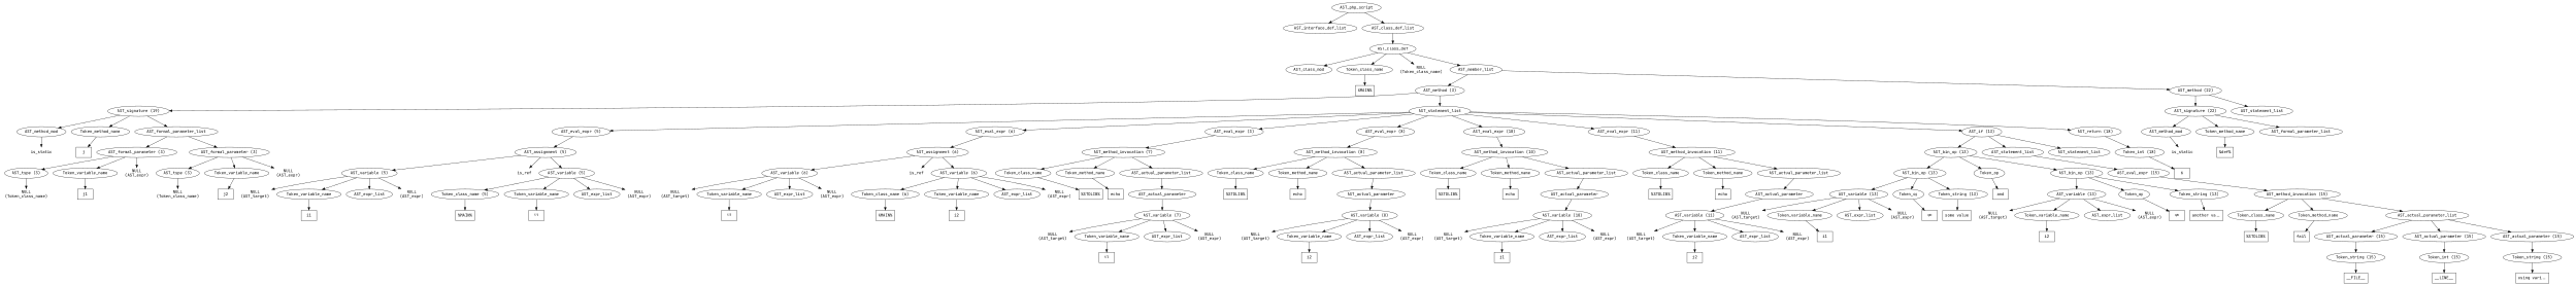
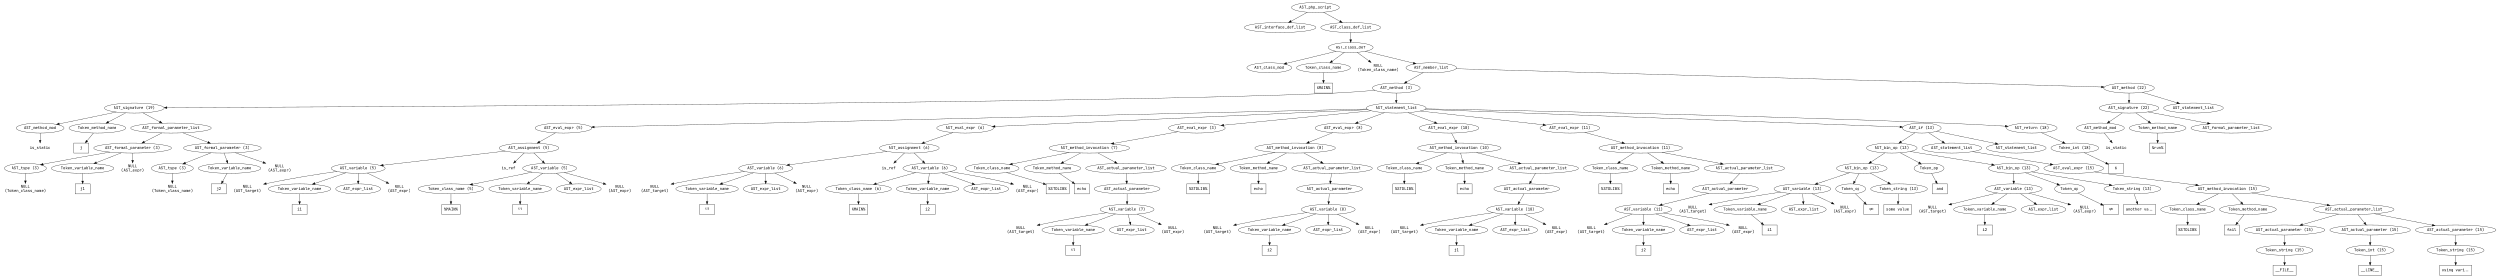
  digraph {
    fontname="JetBrains Mono"
    node [fontname="JetBrains Mono"]
    edge [fontname="JetBrains Mono"]
    n1 [label=AST_php_script]
    n2 [label=AST_interface_def_list]
    n3 [label=AST_class_def_list]
    n4 [label=AST_class_def]
    n5 [label=AST_class_mod]
    n6 [label=Token_class_name]
    n7 [label="NULL\n(Token_class_name)" shape=plaintext]
    n8 [label=AST_member_list]
    n9 [label="%MAIN%" shape=box]
    n10 [label="AST_method (3)"]
    n11 [label="AST_method (22)"]
    n12 [label="AST_signature (19)"]
    n13 [label=AST_statement_list]
    n14 [label="AST_signature (22)"]
    n15 [label=AST_statement_list]
    n16 [label=AST_method_mod]
    n17 [label=Token_method_name]
    n18 [label=AST_formal_parameter_list]
    n19 [label="AST_eval_expr (5)"]
    n20 [label="AST_eval_expr (6)"]
    n21 [label="AST_eval_expr (3)"]
    n22 [label="AST_eval_expr (8)"]
    n23 [label="AST_eval_expr (10)"]
    n24 [label="AST_eval_expr (11)"]
    n25 [label="AST_if (13)"]
    n26 [label="AST_return (18)"]
    n27 [label=is_static shape=plaintext]
    n28 [label=j shape=box]
    n29 [label="AST_formal_parameter (3)"]
    n30 [label="AST_formal_parameter (3)"]
    n31 [label="AST_type (3)"]
    n32 [label=Token_variable_name]
    n33 [label="NULL\n(AST_expr)" shape=plaintext]
    n34 [label="AST_type (3)"]
    n35 [label=Token_variable_name]
    n36 [label="NULL\n(AST_expr)" shape=plaintext]
    n37 [label="NULL\n(Token_class_name)" shape=plaintext]
    n38 [label=j1 shape=box]
    n39 [label="NULL\n(Token_class_name)" shape=plaintext]
    n40 [label=j2 shape=box]
    n41 [label="AST_assignment (5)"]
    n42 [label="AST_assignment (6)"]
    n43 [label="AST_method_invocation (7)"]
    n44 [label="AST_method_invocation (8)"]
    n45 [label="AST_method_invocation (10)"]
    n46 [label="AST_method_invocation (11)"]
    n47 [label="AST_bin_op (13)"]
    n48 [label=AST_statement_list]
    n49 [label=AST_statement_list]
    n50 [label="Token_int (18)"]
    n51 [label="AST_variable (5)"]
    n52 [label=is_ref shape=plaintext]
    n53 [label="AST_variable (5)"]
    n54 [label="NULL\n(AST_target)" shape=plaintext]
    n55 [label=Token_variable_name]
    n56 [label=AST_expr_list]
    n57 [label="NULL\n(AST_expr)" shape=plaintext]
    n58 [label="Token_class_name (5)"]
    n59 [label=Token_variable_name]
    n60 [label=AST_expr_list]
    n61 [label="NULL\n(AST_expr)" shape=plaintext]
    n62 [label=i1 shape=box]
    n63 [label="%MAIN%" shape=box]
    n64 [label=i1 shape=box]
    n65 [label="AST_variable (6)"]
    n66 [label=is_ref shape=plaintext]
    n67 [label="AST_variable (6)"]
    n68 [label="NULL\n(AST_target)" shape=plaintext]
    n69 [label=Token_variable_name]
    n70 [label=AST_expr_list]
    n71 [label="NULL\n(AST_expr)" shape=plaintext]
    n72 [label="Token_class_name (6)"]
    n73 [label=Token_variable_name]
    n74 [label=AST_expr_list]
    n75 [label="NULL\n(AST_expr)" shape=plaintext]
    n76 [label=i2 shape=box]
    n77 [label="%MAIN%" shape=box]
    n78 [label=i2 shape=box]
    n79 [label=Token_class_name]
    n80 [label=Token_method_name]
    n81 [label=AST_actual_parameter_list]
    n82 [label="%STDLIB%" shape=box]
    n83 [label=echo shape=box]
    n84 [label=AST_actual_parameter]
    n85 [label="AST_variable (7)"]
    n86 [label="NULL\n(AST_target)" shape=plaintext]
    n87 [label=Token_variable_name]
    n88 [label=AST_expr_list]
    n89 [label="NULL\n(AST_expr)" shape=plaintext]
    n90 [label=i1 shape=box]
    n91 [label=Token_class_name]
    n92 [label=Token_method_name]
    n93 [label=AST_actual_parameter_list]
    n94 [label="%STDLIB%" shape=box]
    n95 [label=echo shape=box]
    n96 [label=AST_actual_parameter]
    n97 [label="AST_variable (8)"]
    n98 [label="NULL\n(AST_target)" shape=plaintext]
    n99 [label=Token_variable_name]
    n100 [label=AST_expr_list]
    n101 [label="NULL\n(AST_expr)" shape=plaintext]
    n102 [label=i2 shape=box]
    n103 [label=Token_class_name]
    n104 [label=Token_method_name]
    n105 [label=AST_actual_parameter_list]
    n106 [label="%STDLIB%" shape=box]
    n107 [label=echo shape=box]
    n108 [label=AST_actual_parameter]
    n109 [label="AST_variable (10)"]
    n110 [label="NULL\n(AST_target)" shape=plaintext]
    n111 [label=Token_variable_name]
    n112 [label=AST_expr_list]
    n113 [label="NULL\n(AST_expr)" shape=plaintext]
    n114 [label=j1 shape=box]
    n115 [label=Token_class_name]
    n116 [label=Token_method_name]
    n117 [label=AST_actual_parameter_list]
    n118 [label="%STDLIB%" shape=box]
    n119 [label=echo shape=box]
    n120 [label=AST_actual_parameter]
    n121 [label="AST_variable (11)"]
    n122 [label="NULL\n(AST_target)" shape=plaintext]
    n123 [label=Token_variable_name]
    n124 [label=AST_expr_list]
    n125 [label="NULL\n(AST_expr)" shape=plaintext]
    n126 [label=j2 shape=box]
    n127 [label="AST_bin_op (13)"]
    n128 [label=Token_op]
    n129 [label="AST_bin_op (13)"]
    n130 [label="AST_eval_expr (15)"]
    n131 [label="AST_variable (13)"]
    n132 [label=Token_op]
    n133 [label="Token_string (13)"]
    n134 [label=and shape=box]
    n135 [label="AST_variable (13)"]
    n136 [label=Token_op]
    n137 [label="Token_string (13)"]
    n138 [label="NULL\n(AST_target)" shape=plaintext]
    n139 [label=Token_variable_name]
    n140 [label=AST_expr_list]
    n141 [label="NULL\n(AST_expr)" shape=plaintext]
    n142 [label="!=" shape=box]
    n143 [label="some value" shape=box]
    n144 [label=i1 shape=box]
    n145 [label="NULL\n(AST_target)" shape=plaintext]
    n146 [label=Token_variable_name]
    n147 [label=AST_expr_list]
    n148 [label="NULL\n(AST_expr)" shape=plaintext]
    n149 [label="!=" shape=box]
    n150 [label="another va.." shape=box]
    n151 [label=i2 shape=box]
    n152 [label="AST_method_invocation (15)"]
    n153 [label=Token_class_name]
    n154 [label=Token_method_name]
    n155 [label=AST_actual_parameter_list]
    n156 [label="%STDLIB%" shape=box]
    n157 [label=fail shape=box]
    n158 [label="AST_actual_parameter (15)"]
    n159 [label="AST_actual_parameter (15)"]
    n160 [label="AST_actual_parameter (15)"]
    n161 [label="Token_string (15)"]
    n162 [label="Token_int (15)"]
    n163 [label="Token_string (15)"]
    n164 [label=__FILE__ shape=box]
    n165 [label=__LINE__ shape=box]
    n166 [label="using vari.." shape=box]
    n167 [label=6 shape=box]
    n168 [label=AST_method_mod]
    n169 [label=Token_method_name]
    n170 [label=AST_formal_parameter_list]
    n171 [label=is_static shape=plaintext]
-   n172 [label="%def%" shape=box]
+   n172 [label="%run%" shape=box]
    n1 -> n2
    n1 -> n3
    n3 -> n4
    n4 -> n5
    n4 -> n6
    n4 -> n7
    n4 -> n8
    n6 -> n9
    n8 -> n10
    n8 -> n11
    n10 -> n12
    n10 -> n13
    n11 -> n14
    n11 -> n15
    n12 -> n16
    n12 -> n17
    n12 -> n18
    n13 -> n19
    n13 -> n20
    n13 -> n21
    n13 -> n22
    n13 -> n23
    n13 -> n24
    n13 -> n25
    n13 -> n26
    n14 -> n168
    n14 -> n169
    n14 -> n170
    n16 -> n27
    n17 -> n28
    n18 -> n29
    n18 -> n30
    n19 -> n41
    n20 -> n42
    n21 -> n43
    n22 -> n44
    n23 -> n45
    n24 -> n46
    n25 -> n47
    n25 -> n48
    n25 -> n49
    n26 -> n50
    n29 -> n31
    n29 -> n32
    n29 -> n33
    n30 -> n34
    n30 -> n35
    n30 -> n36
    n31 -> n37
    n32 -> n38
    n34 -> n39
    n35 -> n40
    n41 -> n51
    n41 -> n52
    n41 -> n53
    n42 -> n65
    n42 -> n66
    n42 -> n67
    n43 -> n79
    n43 -> n80
    n43 -> n81
    n44 -> n91
    n44 -> n92
    n44 -> n93
    n45 -> n103
    n45 -> n104
    n45 -> n105
    n46 -> n115
    n46 -> n116
    n46 -> n117
    n47 -> n127
    n47 -> n128
    n47 -> n129
    n48 -> n130
    n50 -> n167
    n51 -> n54
    n51 -> n55
    n51 -> n56
    n51 -> n57
    n53 -> n58
    n53 -> n59
    n53 -> n60
    n53 -> n61
    n55 -> n62
    n58 -> n63
    n59 -> n64
    n65 -> n68
    n65 -> n69
    n65 -> n70
    n65 -> n71
    n67 -> n72
    n67 -> n73
    n67 -> n74
    n67 -> n75
    n69 -> n76
    n72 -> n77
    n73 -> n78
    n79 -> n82
    n80 -> n83
    n81 -> n84
    n84 -> n85
    n85 -> n86
    n85 -> n87
    n85 -> n88
    n85 -> n89
    n87 -> n90
    n91 -> n94
    n92 -> n95
    n93 -> n96
    n96 -> n97
    n97 -> n98
    n97 -> n99
    n97 -> n100
    n97 -> n101
    n99 -> n102
    n103 -> n106
    n104 -> n107
    n105 -> n108
    n108 -> n109
    n109 -> n110
    n109 -> n111
    n109 -> n112
    n109 -> n113
    n111 -> n114
    n115 -> n118
    n116 -> n119
    n117 -> n120
    n120 -> n121
    n121 -> n122
    n121 -> n123
    n121 -> n124
    n121 -> n125
    n123 -> n126
    n127 -> n131
    n127 -> n132
    n127 -> n133
    n128 -> n134
    n129 -> n135
    n129 -> n136
    n129 -> n137
    n130 -> n152
    n131 -> n138
    n131 -> n139
    n131 -> n140
    n131 -> n141
    n132 -> n142
    n133 -> n143
    n135 -> n145
    n135 -> n146
    n135 -> n147
    n135 -> n148
    n136 -> n149
    n137 -> n150
    n139 -> n144
    n146 -> n151
    n152 -> n153
    n152 -> n154
    n152 -> n155
    n153 -> n156
    n154 -> n157
    n155 -> n158
    n155 -> n159
    n155 -> n160
    n158 -> n161
    n159 -> n162
    n160 -> n163
    n161 -> n164
    n162 -> n165
    n163 -> n166
    n168 -> n171
    n169 -> n172
  }
